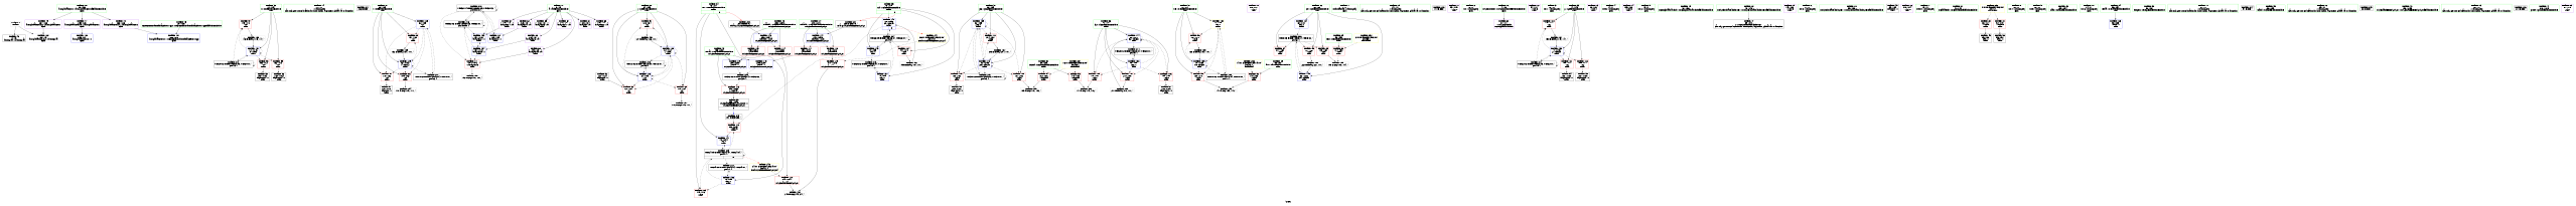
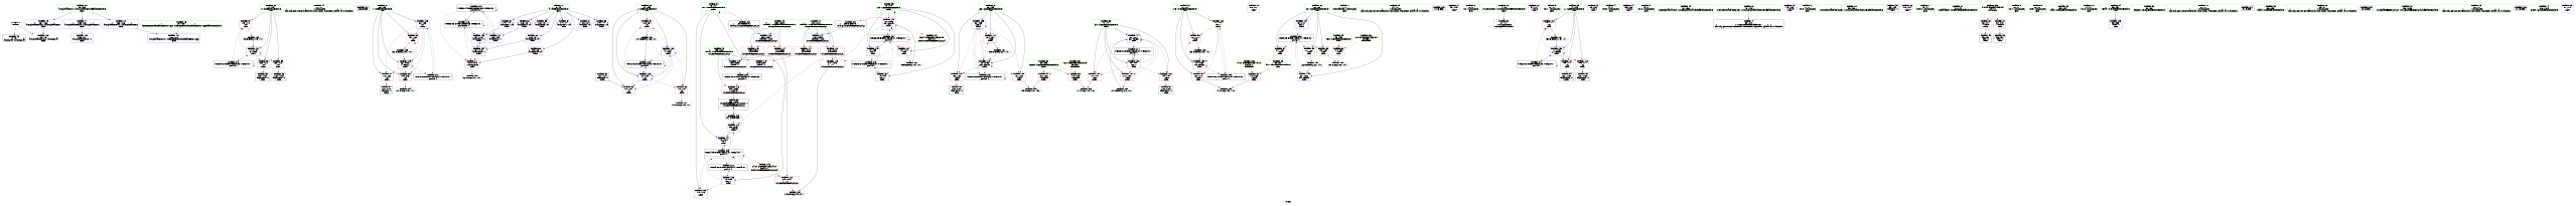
  digraph {
    label=SVFG
    node [color=green shape=record]
    edge [style=dashed]
    n1 [color=grey label="{NodeID: 0\nNullPtr}"]
    n2 [color=black label="{NodeID: 46\n2\<--3\ndummyVal\<--dummyVal\n}"]
    n3 [color=blue label="{NodeID: 122\n267\<--3\nllvm.global_ctors_2\<--dummyVal\nGlob }" style=dotted]
    n4 [color=red label="{NodeID: 97\n145\<--72\n\<--x\nmain\n}"]
    n5 [color=grey label="{NodeID: 186\n146 = Binary(145, 147, )\n}"]
    n6 [color=blue label="{NodeID: 131\n72\<--146\nx\<--dec\nmain\n}"]
    n7 [color=red label="{NodeID: 98\n152\<--72\n\<--x\nmain\n}"]
    n8 [color=red label="{NodeID: 99\n162\<--72\n\<--x\nmain\n}"]
    n9 [color=black label="{NodeID: 210\nMR_20V_2 = PHI(MR_20V_3, MR_20V_1, )\npts\{73 \}\n}"]
    n10 [label="{NodeID: 14\n111\<--1\n\<--dummyObj\nCan only get source location for instruction, argument, global var or function.}"]
    n11 [color=black label="{NodeID: 277\n136 = PHI()\n}"]
    n12 [color=grey label="{NodeID: 194\n110 = cmp(109, 111, )\n}"]
    n13 [color=red label="{NodeID: 111\n191\<--190\n\<--arrayidx43\nmain\n}"]
    n14 [color=grey label="{NodeID: 198\n192 = cmp(191, 101, )\n}"]
    n15 [label="{NodeID: 28\n64\<--65\nj\<--j_field_insensitive\nmain\n}"]
    n16 [color=red label="{NodeID: 89\n115\<--64\n\<--j\nmain\n}"]
    n17 [color=red label="{NodeID: 90\n121\<--64\n\<--j\nmain\n}"]
    n18 [color=red label="{NodeID: 91\n126\<--64\n\<--j\nmain\n}"]
    n19 [color=blue label="{NodeID: 126\n64\<--85\nj\<--\nmain\n}"]
    n20 [color=blue label="{NodeID: 128\n64\<--127\nj\<--inc\nmain\n}"]
    n21 [color=grey label="{NodeID: 197\n116 = cmp(115, 111, )\n}"]
    n22 [color=grey label="{NodeID: 190\n127 = Binary(126, 101, )\n}"]
    n23 [color=black label="{NodeID: 208\nMR_12V_2 = PHI(MR_12V_3, MR_12V_1, )\npts\{65 \}\n}"]
    n24 [color=black label="{NodeID: 52\n122\<--121\nidxprom9\<--\nmain\n}"]
    n25 [color=blue label="{NodeID: 125\n62\<--85\ni\<--\nmain\n}"]
    n26 [color=red label="{NodeID: 86\n109\<--62\n\<--i\nmain\n}"]
    n27 [color=red label="{NodeID: 87\n118\<--62\n\<--i\nmain\n}"]
    n28 [color=red label="{NodeID: 88\n131\<--62\n\<--i\nmain\n}"]
    n29 [color=blue label="{NodeID: 129\n62\<--132\ni\<--inc12\nmain\n}"]
    n30 [color=black label="{NodeID: 207\nMR_10V_2 = PHI(MR_10V_4, MR_10V_1, )\npts\{63 \}\n}"]
    n31 [color=black label="{NodeID: 51\n119\<--118\nidxprom\<--\nmain\n}"]
    n32 [color=grey label="{NodeID: 189\n132 = Binary(131, 101, )\n}"]
    n33 [label="{NodeID: 42\n236\<--237\nretval\<--retval_field_insensitive\n_ZSt3maxIiERKT_S2_S2_\n}"]
    n34 [color=red label="{NodeID: 113\n256\<--236\n\<--retval\n_ZSt3maxIiERKT_S2_S2_\n}"]
    n35 [color=blue label="{NodeID: 148\n236\<--250\nretval\<--\n_ZSt3maxIiERKT_S2_S2_\n}"]
    n36 [color=blue label="{NodeID: 149\n236\<--253\nretval\<--\n_ZSt3maxIiERKT_S2_S2_\n}"]
    n37 [color=black label="{NodeID: 59\n233\<--256\n_ZSt3maxIiERKT_S2_S2__ret\<--\n_ZSt3maxIiERKT_S2_S2_\n|{<s0>8}}"]
    n38 [color=black label="{NodeID: 229\nMR_36V_3 = PHI(MR_36V_4, MR_36V_2, )\npts\{237 \}\n}"]
    n39 [color=black label="{NodeID: 279\n197 = PHI(233, )\n}"]
    n40 [color=blue label="{NodeID: 139\n82\<--85\nj36\<--\nmain\n}"]
    n41 [color=red label="{NodeID: 108\n181\<--82\n\<--j36\nmain\n}"]
    n42 [color=red label="{NodeID: 109\n188\<--82\n\<--j36\nmain\n}"]
    n43 [color=red label="{NodeID: 110\n204\<--82\n\<--j36\nmain\n}"]
    n44 [color=blue label="{NodeID: 142\n82\<--205\nj36\<--inc48\nmain\n}"]
    n45 [color=black label="{NodeID: 215\nMR_30V_2 = PHI(MR_30V_3, MR_30V_1, )\npts\{83 \}\n}"]
    n46 [color=grey label="{NodeID: 199\n183 = cmp(181, 182, )\n}"]
    n47 [color=black label="{NodeID: 58\n189\<--188\nidxprom42\<--\nmain\n}"]
    n48 [color=grey label="{NodeID: 184\n205 = Binary(204, 101, )\n}"]
    n49 [color=black label="{NodeID: 56\n163\<--162\nidxprom27\<--\nmain\n}"]
    n50 [color=yellow label="{NodeID: 236\n14V_1 = ENCHI(MR_14V_0)\npts\{67 \}\nFun[main]}" style=double]
    n51 [color=red label="{NodeID: 92\n140\<--66\n\<--first\nmain\n}"]
    n52 [color=grey label="{NodeID: 193\n141 = cmp(139, 140, )\n}"]
    n53 [color=purple label="{NodeID: 70\n88\<--12\n\<--.str.1\nmain\n}"]
    n54 [color=red label="{NodeID: 84\n214\<--60\n\<--col\nmain\n}"]
    n55 [label="{NodeID: 1\n7\<--1\n__dso_handle\<--dummyObj\nGlob }"]
    n56 [color=black label="{NodeID: 53\n153\<--152\nidxprom21\<--\nmain\n}"]
    n57 [label="{NodeID: 15\n147\<--1\n\<--dummyObj\nCan only get source location for instruction, argument, global var or function.}"]
    n58 [color=black label="{NodeID: 278\n144 = PHI()\n}"]
    n59 [color=grey label="{NodeID: 195\n105 = cmp(103, 104, )\n}"]
    n60 [color=red label="{NodeID: 112\n200\<--197\n\<--call46\nmain\n}"]
    n61 [color=blue label="{NodeID: 141\n76\<--200\nres\<--\nmain\n}"]
    n62 [color=black label="{NodeID: 203\nMR_24V_5 = PHI(MR_24V_7, MR_24V_4, )\npts\{77 \}\n|{|<s5>8}}"]
    n63 [color=black label="{NodeID: 212\nMR_24V_2 = PHI(MR_24V_4, MR_24V_1, )\npts\{77 \}\n}"]
    n64 [color=red label="{NodeID: 103\n215\<--76\n\<--res\nmain\n}"]
    n65 [color=yellow label="{NodeID: 246\n24V_1 = ENCHI(MR_24V_0)\npts\{77 \}\nFun[_ZSt3maxIiERKT_S2_S2_]}" style=double]
    n66 [label="{NodeID: 29\n66\<--67\nfirst\<--first_field_insensitive\nmain\n}"]
    n67 [color=black label="{NodeID: 209\nMR_18V_2 = PHI(MR_18V_4, MR_18V_1, )\npts\{71 \}\n}"]
    n68 [color=yellow label="{NodeID: 130\n70\<--85\ni15\<--\nmain\n}"]
    n69 [color=red label="{NodeID: 95\n139\<--70\n\<--i15\nmain\n}"]
    n70 [color=red label="{NodeID: 96\n167\<--70\n\<--i15\nmain\n}"]
    n71 [color=blue label="{NodeID: 135\n70\<--168\ni15\<--inc30\nmain\n}"]
    n72 [color=grey label="{NodeID: 185\n168 = Binary(167, 101, )\n}"]
    n73 [label="{NodeID: 43\n238\<--239\n__a.addr\<--__a.addr_field_insensitive\n_ZSt3maxIiERKT_S2_S2_\n}"]
    n74 [color=red label="{NodeID: 114\n244\<--238\n\<--__a.addr\n_ZSt3maxIiERKT_S2_S2_\n}"]
    n75 [color=red label="{NodeID: 115\n253\<--238\n\<--__a.addr\n_ZSt3maxIiERKT_S2_S2_\n}"]
    n76 [color=blue label="{NodeID: 146\n238\<--234\n__a.addr\<--__a\n_ZSt3maxIiERKT_S2_S2_\n}"]
    n77 [color=red label="{NodeID: 118\n245\<--244\n\<--\n_ZSt3maxIiERKT_S2_S2_\n}"]
    n78 [color=grey label="{NodeID: 192\n248 = cmp(245, 247, )\n}"]
    n79 [color=blue label="{NodeID: 140\n78\<--195\ncul\<--inc45\nmain\n|{|<s2>8}}"]
    n80 [color=black label="{NodeID: 204\nMR_26V_5 = PHI(MR_26V_7, MR_26V_4, )\npts\{79 \}\n}"]
    n81 [color=yellow label="{NodeID: 247\n26V_1 = ENCHI(MR_26V_0)\npts\{79 \}\nFun[_ZSt3maxIiERKT_S2_S2_]}" style=double]
    n82 [color=blue label="{NodeID: 143\n78\<--85\ncul\<--\nmain\n}"]
    n83 [color=red label="{NodeID: 104\n194\<--78\n\<--cul\nmain\n}"]
    n84 [color=red label="{NodeID: 119\n247\<--246\n\<--\n_ZSt3maxIiERKT_S2_S2_\n}"]
    n85 [color=black label="{NodeID: 213\nMR_26V_2 = PHI(MR_26V_4, MR_26V_1, )\npts\{79 \}\n}"]
    n86 [color=grey label="{NodeID: 191\n195 = Binary(194, 101, )\n}"]
    n87 [color=black label="{NodeID: 57\n186\<--185\nidxprom40\<--\nmain\n}"]
    n88 [color=yellow label="{NodeID: 237\n16V_1 = ENCHI(MR_16V_0)\npts\{69 \}\nFun[main]}" style=double]
    n89 [color=red label="{NodeID: 93\n176\<--68\n\<--second\nmain\n}"]
    n90 [color=red label="{NodeID: 94\n182\<--68\n\<--second\nmain\n}"]
    n91 [color=grey label="{NodeID: 196\n177 = cmp(175, 176, )\n}"]
    n92 [color=purple label="{NodeID: 71\n93\<--15\n\<--.str.2\nmain\n}"]
    n93 [color=red label="{NodeID: 85\n221\<--60\n\<--col\nmain\n}"]
    n94 [color=grey label="{NodeID: 188\n222 = Binary(221, 101, )\n}"]
    n95 [color=blue label="{NodeID: 145\n60\<--222\ncol\<--inc55\nmain\n}"]
    n96 [color=black label="{NodeID: 206\nMR_8V_3 = PHI(MR_8V_4, MR_8V_2, )\npts\{61 \}\n}"]
    n97 [label="{NodeID: 2\n10\<--1\n.str\<--dummyObj\nGlob }"]
    n98 [label="{NodeID: 16\n4\<--6\n_ZStL8__ioinit\<--_ZStL8__ioinit_field_insensitive\nGlob }"]
    n99 [color=purple label="{NodeID: 60\n37\<--4\n\<--_ZStL8__ioinit\n__cxx_global_var_init\n}"]
    n100 [label="{NodeID: 30\n68\<--69\nsecond\<--second_field_insensitive\nmain\n}"]
    n101 [color=blue label="{NodeID: 127\n123\<--85\narrayidx10\<--\nmain\n}"]
    n102 [color=black label="{NodeID: 218\nMR_32V_4 = PHI(MR_32V_5, MR_32V_3, )\npts\{90000 \}\n}"]
    n103 [color=black label="{NodeID: 216\nMR_32V_2 = PHI(MR_32V_6, MR_32V_1, )\npts\{90000 \}\n}"]
    n104 [color=blue label="{NodeID: 133\n157\<--101\narrayidx24\<--\nmain\n}"]
    n105 [color=blue label="{NodeID: 134\n164\<--101\narrayidx28\<--\nmain\n}"]
    n106 [label="{NodeID: 44\n240\<--241\n__b.addr\<--__b.addr_field_insensitive\n_ZSt3maxIiERKT_S2_S2_\n}"]
    n107 [color=red label="{NodeID: 116\n246\<--240\n\<--__b.addr\n_ZSt3maxIiERKT_S2_S2_\n}"]
    n108 [color=red label="{NodeID: 117\n250\<--240\n\<--__b.addr\n_ZSt3maxIiERKT_S2_S2_\n}"]
    n109 [color=blue label="{NodeID: 147\n240\<--235\n__b.addr\<--__b\n_ZSt3maxIiERKT_S2_S2_\n}"]
    n110 [color=blue label="{NodeID: 136\n76\<--85\nres\<--\nmain\n}"]
    n111 [color=purple label="{NodeID: 72\n94\<--17\n\<--.str.3\nmain\n}"]
    n112 [label="{NodeID: 3\n12\<--1\n.str.1\<--dummyObj\nGlob }"]
    n113 [color=grey label="{NodeID: 183\n211 = Binary(210, 101, )\n}"]
    n114 [color=blue label="{NodeID: 144\n80\<--211\ni32\<--inc51\nmain\n}"]
    n115 [color=red label="{NodeID: 105\n175\<--80\n\<--i32\nmain\n}"]
    n116 [color=red label="{NodeID: 106\n185\<--80\n\<--i32\nmain\n}"]
    n117 [color=red label="{NodeID: 107\n210\<--80\n\<--i32\nmain\n}"]
    n118 [color=black label="{NodeID: 214\nMR_28V_2 = PHI(MR_28V_4, MR_28V_1, )\npts\{81 \}\n}"]
    n119 [color=blue label="{NodeID: 138\n80\<--85\ni32\<--\nmain\n}"]
    n120 [color=red label="{NodeID: 100\n149\<--74\n\<--y\nmain\n}"]
    n121 [color=grey label="{NodeID: 187\n150 = Binary(149, 147, )\n}"]
    n122 [color=blue label="{NodeID: 132\n74\<--150\ny\<--dec20\nmain\n}"]
    n123 [color=black label="{NodeID: 211\nMR_22V_2 = PHI(MR_22V_3, MR_22V_1, )\npts\{75 \}\n}"]
    n124 [color=red label="{NodeID: 101\n155\<--74\n\<--y\nmain\n}"]
    n125 [color=red label="{NodeID: 102\n159\<--74\n\<--y\nmain\n}"]
    n126 [label="{NodeID: 17\n8\<--9\na\<--a_field_insensitive\nGlob }"]
    n127 [color=purple label="{NodeID: 61\n120\<--8\narrayidx\<--a\nmain\n}"]
    n128 [color=purple label="{NodeID: 62\n123\<--8\narrayidx10\<--a\nmain\n}"]
    n129 [color=purple label="{NodeID: 63\n154\<--8\narrayidx22\<--a\nmain\n}"]
    n130 [color=purple label="{NodeID: 64\n157\<--8\narrayidx24\<--a\nmain\n}"]
    n131 [color=purple label="{NodeID: 65\n161\<--8\narrayidx26\<--a\nmain\n}"]
    n132 [color=purple label="{NodeID: 66\n164\<--8\narrayidx28\<--a\nmain\n}"]
    n133 [color=purple label="{NodeID: 67\n187\<--8\narrayidx41\<--a\nmain\n}"]
    n134 [color=purple label="{NodeID: 68\n190\<--8\narrayidx43\<--a\nmain\n}"]
    n135 [color=black label="{NodeID: 280\n234 = PHI(76, )\n0th arg _ZSt3maxIiERKT_S2_S2_ }"]
    n136 [label="{NodeID: 31\n70\<--71\ni15\<--i15_field_insensitive\nmain\n}"]
    n137 [color=black label="{NodeID: 54\n156\<--155\nidxprom23\<--\nmain\n}"]
    n138 [color=black label="{NodeID: 55\n160\<--159\nidxprom25\<--\nmain\n}"]
    n139 [label="{NodeID: 45\n28\<--261\n_GLOBAL__sub_I_Alina239_0_1.cpp\<--_GLOBAL__sub_I_Alina239_0_1.cpp_field_insensitive\n}"]
    n140 [color=blue label="{NodeID: 121\n266\<--28\nllvm.global_ctors_1\<--_GLOBAL__sub_I_Alina239_0_1.cpp\nGlob }"]
    n141 [color=purple label="{NodeID: 73\n96\<--20\n\<--.str.4\nmain\n}"]
    n142 [label="{NodeID: 4\n14\<--1\nstdin\<--dummyObj\nGlob }"]
    n143 [label="{NodeID: 18\n26\<--30\nllvm.global_ctors\<--llvm.global_ctors_field_insensitive\nGlob }"]
    n144 [color=purple label="{NodeID: 77\n265\<--26\nllvm.global_ctors_0\<--llvm.global_ctors\nGlob }"]
    n145 [color=purple label="{NodeID: 78\n266\<--26\nllvm.global_ctors_1\<--llvm.global_ctors\nGlob }"]
    n146 [color=purple label="{NodeID: 79\n267\<--26\nllvm.global_ctors_2\<--llvm.global_ctors\nGlob }"]
    n147 [color=blue label="{NodeID: 120\n265\<--27\nllvm.global_ctors_0\<--\nGlob }"]
    n148 [color=black label="{NodeID: 281\n235 = PHI(78, )\n1st arg _ZSt3maxIiERKT_S2_S2_ }"]
    n149 [label="{NodeID: 32\n72\<--73\nx\<--x_field_insensitive\nmain\n}"]
    n150 [color=blue label="{NodeID: 137\n78\<--85\ncul\<--\nmain\n}"]
    n151 [color=purple label="{NodeID: 74\n135\<--22\n\<--.str.5\nmain\n}"]
    n152 [label="{NodeID: 5\n15\<--1\n.str.2\<--dummyObj\nGlob }"]
    n153 [label="{NodeID: 19\n31\<--32\n__cxx_global_var_init\<--__cxx_global_var_init_field_insensitive\n}"]
    n154 [label="{NodeID: 33\n74\<--75\ny\<--y_field_insensitive\nmain\n}"]
    n155 [color=black label="{NodeID: 47\n39\<--40\n\<--_ZNSt8ios_base4InitD1Ev\nCan only get source location for instruction, argument, global var or function.}"]
    n156 [color=purple label="{NodeID: 75\n143\<--22\n\<--.str.5\nmain\n}"]
    n157 [label="{NodeID: 6\n17\<--1\n.str.3\<--dummyObj\nGlob }"]
    n158 [label="{NodeID: 20\n35\<--36\n_ZNSt8ios_base4InitC1Ev\<--_ZNSt8ios_base4InitC1Ev_field_insensitive\n}"]
    n159 [label="{NodeID: 34\n76\<--77\nres\<--res_field_insensitive\nmain\n|{|<s3>8}}"]
    n160 [color=black label="{NodeID: 48\n55\<--85\nmain_ret\<--\nmain\n}"]
    n161 [color=red label="{NodeID: 83\n103\<--60\n\<--col\nmain\n}"]
    n162 [color=purple label="{NodeID: 76\n216\<--24\n\<--.str.6\nmain\n}"]
    n163 [label="{NodeID: 7\n19\<--1\nstdout\<--dummyObj\nGlob }"]
    n164 [label="{NodeID: 21\n41\<--42\n__cxa_atexit\<--__cxa_atexit_field_insensitive\n}"]
    n165 [label="{NodeID: 35\n78\<--79\ncul\<--cul_field_insensitive\nmain\n|{|<s4>8}}"]
    n166 [color=black label="{NodeID: 49\n89\<--86\ncall\<--\nmain\n}"]
    n167 [label="{NodeID: 8\n20\<--1\n.str.4\<--dummyObj\nGlob }"]
    n168 [label="{NodeID: 22\n40\<--46\n_ZNSt8ios_base4InitD1Ev\<--_ZNSt8ios_base4InitD1Ev_field_insensitive\n}"]
    n169 [label="{NodeID: 36\n80\<--81\ni32\<--i32_field_insensitive\nmain\n}"]
    n170 [color=black label="{NodeID: 50\n95\<--92\ncall1\<--\nmain\n}"]
    n171 [color=yellow label="{NodeID: 230\n2V_1 = ENCHI(MR_2V_0)\npts\{1 \}\nFun[main]}" style=double]
    n172 [color=red label="{NodeID: 80\n86\<--14\n\<--stdin\nmain\n}"]
    n173 [color=red label="{NodeID: 81\n92\<--19\n\<--stdout\nmain\n}"]
    n174 [label="{NodeID: 9\n22\<--1\n.str.5\<--dummyObj\nGlob }"]
    n175 [label="{NodeID: 23\n53\<--54\nmain\<--main_field_insensitive\n}"]
    n176 [label="{NodeID: 37\n82\<--83\nj36\<--j36_field_insensitive\nmain\n}"]
    n177 [label="{NodeID: 10\n24\<--1\n.str.6\<--dummyObj\nGlob }"]
    n178 [label="{NodeID: 24\n56\<--57\nretval\<--retval_field_insensitive\nmain\n}"]
    n179 [color=blue label="{NodeID: 123\n56\<--85\nretval\<--\nmain\n}"]
    n180 [label="{NodeID: 38\n90\<--91\nfreopen\<--freopen_field_insensitive\n}"]
    n181 [color=yellow label="{NodeID: 232\n6V_1 = ENCHI(MR_6V_0)\npts\{59 \}\nFun[main]}" style=double]
    n182 [color=red label="{NodeID: 82\n104\<--58\n\<--test\nmain\n}"]
    n183 [label="{NodeID: 11\n27\<--1\n\<--dummyObj\nCan only get source location for instruction, argument, global var or function.}"]
    n184 [color=black label="{NodeID: 274\n97 = PHI()\n}"]
    n185 [label="{NodeID: 25\n58\<--59\ntest\<--test_field_insensitive\nmain\n}"]
    n186 [label="{NodeID: 39\n98\<--99\nscanf\<--scanf_field_insensitive\n}"]
    n187 [label="{NodeID: 12\n85\<--1\n\<--dummyObj\nCan only get source location for instruction, argument, global var or function.}"]
    n188 [color=black label="{NodeID: 275\n38 = PHI()\n}"]
    n189 [label="{NodeID: 26\n60\<--61\ncol\<--col_field_insensitive\nmain\n}"]
    n190 [color=blue label="{NodeID: 124\n60\<--101\ncol\<--\nmain\n}"]
    n191 [label="{NodeID: 40\n198\<--199\n_ZSt3maxIiERKT_S2_S2_\<--_ZSt3maxIiERKT_S2_S2__field_insensitive\n}"]
    n192 [label="{NodeID: 13\n101\<--1\n\<--dummyObj\nCan only get source location for instruction, argument, global var or function.}"]
    n193 [color=black label="{NodeID: 276\n217 = PHI()\n}"]
    n194 [label="{NodeID: 27\n62\<--63\ni\<--i_field_insensitive\nmain\n}"]
    n195 [label="{NodeID: 41\n218\<--219\nprintf\<--printf_field_insensitive\n}"]
    n196 [color=purple label="{NodeID: 69\n87\<--10\n\<--.str\nmain\n}"]
    n1 -> n2 [style=solid]
    n1 -> n3 [style=solid]
    n4 -> n5 [style=solid]
    n5 -> n6 [style=solid]
    n6 -> n4
    n6 -> n6
    n6 -> n7
    n6 -> n8
    n6 -> n9
    n7 -> n56 [style=solid]
    n8 -> n49 [style=solid]
    n9 -> n4
    n9 -> n6
    n9 -> n9
    n13 -> n14 [style=solid]
    n15 -> n16 [style=solid]
    n15 -> n17 [style=solid]
    n15 -> n18 [style=solid]
    n15 -> n19 [style=solid]
    n15 -> n20 [style=solid]
    n16 -> n21 [style=solid]
    n18 -> n22 [style=solid]
    n19 -> n16
    n19 -> n17
    n19 -> n18
    n19 -> n19
    n19 -> n20
    n19 -> n23
    n20 -> n16
    n20 -> n17
    n20 -> n18
    n20 -> n19
    n20 -> n20
    n20 -> n23
-   n22 -> n20 [style=solid]
+   n22 -> n23 [style=solid]
    n23 -> n19
    n23 -> n23
    n24 -> n17 [style=solid]
    n25 -> n26
    n25 -> n27
    n25 -> n28
    n25 -> n29
    n25 -> n30
    n26 -> n12 [style=solid]
    n27 -> n31 [style=solid]
    n28 -> n32 [style=solid]
    n29 -> n26
    n29 -> n27
    n29 -> n28
    n29 -> n29
    n29 -> n30
    n30 -> n25
    n32 -> n29 [style=solid]
    n33 -> n34 [style=solid]
    n33 -> n35 [style=solid]
    n33 -> n36 [style=solid]
    n34 -> n37 [style=solid]
    n35 -> n38
    n36 -> n38
    n37 -> n39 [color=blue style=solid tailport=s0]
    n38 -> n34
    n39 -> n60 [style=solid]
    n40 -> n40
    n40 -> n41
    n40 -> n42
    n40 -> n43
    n40 -> n44
    n40 -> n45
    n41 -> n46 [style=solid]
    n42 -> n47 [style=solid]
    n43 -> n48 [style=solid]
    n44 -> n40
    n44 -> n41
    n44 -> n42
    n44 -> n43
    n44 -> n44
    n44 -> n45
    n45 -> n40
    n45 -> n45
    n48 -> n44 [style=solid]
    n50 -> n51
    n51 -> n52 [style=solid]
    n60 -> n61 [style=solid]
    n61 -> n62
    n62 -> n60
    n62 -> n61
    n62 -> n62
    n62 -> n63
    n62 -> n64
    n62 -> n65 [color=red tailport=s5]
    n63 -> n110
    n65 -> n77
    n66 -> n51 [style=solid]
    n67 -> n68
    n68 -> n67
    n68 -> n69
    n68 -> n70
    n68 -> n71
    n69 -> n52 [style=solid]
    n70 -> n72 [style=solid]
    n71 -> n67
    n71 -> n69
    n71 -> n70
    n71 -> n71
    n72 -> n71 [style=solid]
    n73 -> n74 [style=solid]
    n73 -> n75 [style=solid]
    n73 -> n76 [style=solid]
    n74 -> n77 [style=solid]
    n75 -> n36 [style=solid]
    n76 -> n74
    n76 -> n75
    n77 -> n78 [style=solid]
    n79 -> n60
    n79 -> n80
    n79 -> n81 [color=red tailport=s2]
    n80 -> n79
    n80 -> n80
    n80 -> n82
    n80 -> n83
    n81 -> n84
    n82 -> n80
    n82 -> n85
    n83 -> n86 [style=solid]
    n84 -> n78 [style=solid]
    n85 -> n150
    n86 -> n79 [style=solid]
    n88 -> n89
    n88 -> n90
    n89 -> n91 [style=solid]
    n90 -> n46 [style=solid]
    n93 -> n94 [style=solid]
    n94 -> n95 [style=solid]
    n95 -> n96
    n96 -> n54
    n96 -> n93
    n96 -> n95
    n96 -> n161
    n98 -> n99 [style=solid]
    n100 -> n89 [style=solid]
    n100 -> n90 [style=solid]
    n101 -> n102
    n102 -> n13
    n102 -> n101
    n102 -> n102
    n102 -> n103
    n102 -> n104
    n103 -> n13
    n103 -> n102
    n103 -> n103
    n103 -> n104
    n104 -> n105
    n105 -> n13
    n105 -> n103
    n105 -> n104
    n106 -> n107 [style=solid]
    n106 -> n108 [style=solid]
    n106 -> n109 [style=solid]
    n107 -> n84 [style=solid]
    n108 -> n35 [style=solid]
    n109 -> n107
    n109 -> n108
    n110 -> n62
    n110 -> n63
    n110 -> n64
    n113 -> n114 [style=solid]
    n114 -> n114
    n114 -> n115
    n114 -> n116
    n114 -> n117
    n114 -> n118
    n115 -> n91 [style=solid]
    n116 -> n87 [style=solid]
    n117 -> n113 [style=solid]
    n118 -> n119
    n119 -> n114
    n119 -> n115
    n119 -> n116
    n119 -> n117
    n119 -> n118
    n120 -> n121 [style=solid]
    n121 -> n122 [style=solid]
    n122 -> n120
    n122 -> n122
    n122 -> n123
    n122 -> n124
    n122 -> n125
    n123 -> n120
    n123 -> n122
    n123 -> n123
    n124 -> n137 [style=solid]
    n125 -> n138 [style=solid]
    n126 -> n127 [style=solid]
    n126 -> n128 [style=solid]
    n126 -> n129 [style=solid]
    n126 -> n130 [style=solid]
    n126 -> n131 [style=solid]
    n126 -> n132 [style=solid]
    n126 -> n133 [style=solid]
    n126 -> n134 [style=solid]
    n128 -> n101 [style=solid]
    n130 -> n104 [style=solid]
    n132 -> n105 [style=solid]
    n134 -> n13 [style=solid]
    n135 -> n76 [style=solid]
    n136 -> n68 [style=solid]
    n136 -> n69 [style=solid]
    n136 -> n70 [style=solid]
    n136 -> n71 [style=solid]
    n139 -> n140 [style=solid]
    n143 -> n144 [style=solid]
    n143 -> n145 [style=solid]
    n143 -> n146 [style=solid]
    n144 -> n147 [style=solid]
    n145 -> n140 [style=solid]
    n146 -> n3 [style=solid]
    n148 -> n109 [style=solid]
    n149 -> n4 [style=solid]
    n149 -> n6 [style=solid]
    n149 -> n7 [style=solid]
    n149 -> n8 [style=solid]
    n150 -> n80
    n150 -> n85
    n154 -> n120 [style=solid]
    n154 -> n122 [style=solid]
    n154 -> n124 [style=solid]
    n154 -> n125 [style=solid]
    n159 -> n61 [style=solid]
    n159 -> n64 [style=solid]
    n159 -> n110 [style=solid]
    n159 -> n135 [color=red style=solid tailport=s3]
    n161 -> n59 [style=solid]
    n165 -> n79 [style=solid]
    n165 -> n82 [style=solid]
    n165 -> n83 [style=solid]
    n165 -> n148 [color=red style=solid tailport=s4]
    n165 -> n150 [style=solid]
    n168 -> n155 [style=solid]
    n169 -> n114 [style=solid]
    n169 -> n115 [style=solid]
    n169 -> n116 [style=solid]
    n169 -> n117 [style=solid]
    n169 -> n119 [style=solid]
    n171 -> n172
    n171 -> n173
    n172 -> n166 [style=solid]
    n173 -> n170 [style=solid]
    n176 -> n40 [style=solid]
    n176 -> n41 [style=solid]
    n176 -> n42 [style=solid]
    n176 -> n43 [style=solid]
    n176 -> n44 [style=solid]
    n178 -> n179 [style=solid]
    n181 -> n182
    n182 -> n59
    n185 -> n182 [style=solid]
    n189 -> n54 [style=solid]
    n189 -> n93 [style=solid]
    n189 -> n95 [style=solid]
    n189 -> n161 [style=solid]
    n189 -> n190 [style=solid]
    n190 -> n96
    n194 -> n25 [style=solid]
    n194 -> n26 [style=solid]
    n194 -> n27 [style=solid]
    n194 -> n28 [style=solid]
    n194 -> n29 [style=solid]
  }
